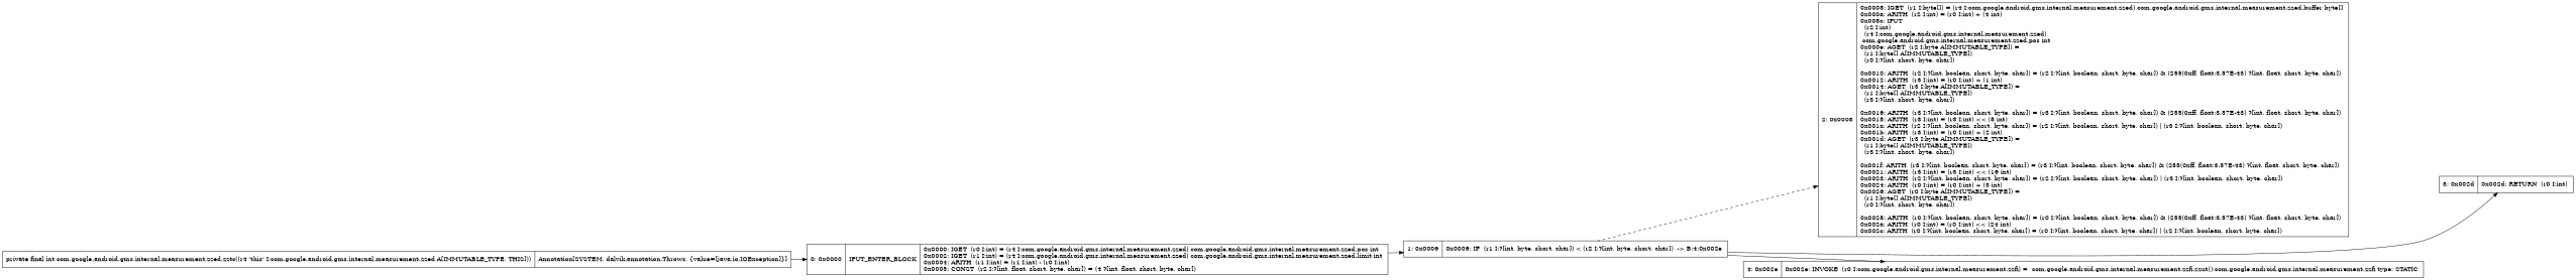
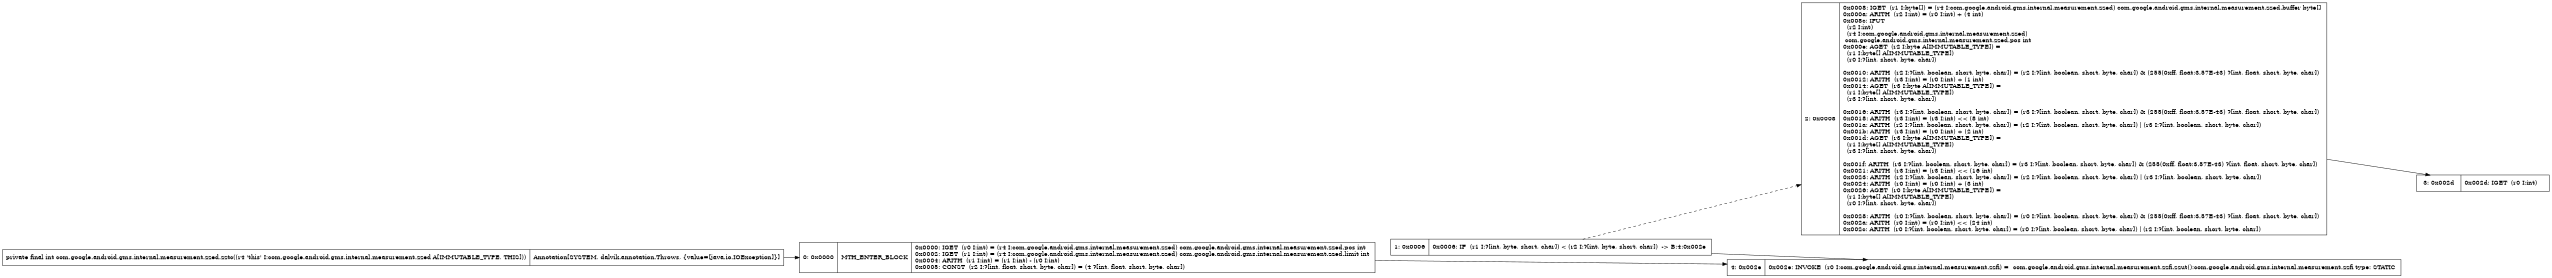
  digraph {
    rankdir=LR
    node [shape=record]
-   n1 [label="{0\:\ 0x0000|IPUT_ENTER_BLOCK\l|0x0000: IGET  (r0 I:int) = (r4 I:com.google.android.gms.internal.measurement.zzed) com.google.android.gms.internal.measurement.zzed.pos int \l0x0002: IGET  (r1 I:int) = (r4 I:com.google.android.gms.internal.measurement.zzed) com.google.android.gms.internal.measurement.zzed.limit int \l0x0004: ARITH  (r1 I:int) = (r1 I:int) \- (r0 I:int) \l0x0005: CONST  (r2 I:?[int, float, short, byte, char]) = (4 ?[int, float, short, byte, char]) \l}"]
+   n1 [label="{0\:\ 0x0000|MTH_ENTER_BLOCK\l|0x0000: IGET  (r0 I:int) = (r4 I:com.google.android.gms.internal.measurement.zzed) com.google.android.gms.internal.measurement.zzed.pos int \l0x0002: IGET  (r1 I:int) = (r4 I:com.google.android.gms.internal.measurement.zzed) com.google.android.gms.internal.measurement.zzed.limit int \l0x0004: ARITH  (r1 I:int) = (r1 I:int) \- (r0 I:int) \l0x0005: CONST  (r2 I:?[int, float, short, byte, char]) = (4 ?[int, float, short, byte, char]) \l}"]
    n2 [label="{1\:\ 0x0006|0x0006: IF  (r1 I:?[int, byte, short, char]) \< (r2 I:?[int, byte, short, char])  \-\> B:4:0x002e \l}"]
    n3 [label="{2\:\ 0x0008|0x0008: IGET  (r1 I:byte[]) = (r4 I:com.google.android.gms.internal.measurement.zzed) com.google.android.gms.internal.measurement.zzed.buffer byte[] \l0x000a: ARITH  (r2 I:int) = (r0 I:int) + (4 int) \l0x008c: IPUT  \l  (r2 I:int)\l  (r4 I:com.google.android.gms.internal.measurement.zzed)\l com.google.android.gms.internal.measurement.zzed.pos int \l0x000e: AGET  (r2 I:byte A[IMMUTABLE_TYPE]) = \l  (r1 I:byte[] A[IMMUTABLE_TYPE])\l  (r0 I:?[int, short, byte, char])\l \l0x0010: ARITH  (r2 I:?[int, boolean, short, byte, char]) = (r2 I:?[int, boolean, short, byte, char]) & (255(0xff, float:3.57E\-43) ?[int, float, short, byte, char]) \l0x0012: ARITH  (r3 I:int) = (r0 I:int) + (1 int) \l0x0014: AGET  (r3 I:byte A[IMMUTABLE_TYPE]) = \l  (r1 I:byte[] A[IMMUTABLE_TYPE])\l  (r3 I:?[int, short, byte, char])\l \l0x0016: ARITH  (r3 I:?[int, boolean, short, byte, char]) = (r3 I:?[int, boolean, short, byte, char]) & (255(0xff, float:3.57E\-43) ?[int, float, short, byte, char]) \l0x0018: ARITH  (r3 I:int) = (r3 I:int) \<\< (8 int) \l0x001a: ARITH  (r2 I:?[int, boolean, short, byte, char]) = (r2 I:?[int, boolean, short, byte, char]) \| (r3 I:?[int, boolean, short, byte, char]) \l0x001b: ARITH  (r3 I:int) = (r0 I:int) + (2 int) \l0x001d: AGET  (r3 I:byte A[IMMUTABLE_TYPE]) = \l  (r1 I:byte[] A[IMMUTABLE_TYPE])\l  (r3 I:?[int, short, byte, char])\l \l0x001f: ARITH  (r3 I:?[int, boolean, short, byte, char]) = (r3 I:?[int, boolean, short, byte, char]) & (255(0xff, float:3.57E\-43) ?[int, float, short, byte, char]) \l0x0021: ARITH  (r3 I:int) = (r3 I:int) \<\< (16 int) \l0x0023: ARITH  (r2 I:?[int, boolean, short, byte, char]) = (r2 I:?[int, boolean, short, byte, char]) \| (r3 I:?[int, boolean, short, byte, char]) \l0x0024: ARITH  (r0 I:int) = (r0 I:int) + (3 int) \l0x0026: AGET  (r0 I:byte A[IMMUTABLE_TYPE]) = \l  (r1 I:byte[] A[IMMUTABLE_TYPE])\l  (r0 I:?[int, short, byte, char])\l \l0x0028: ARITH  (r0 I:?[int, boolean, short, byte, char]) = (r0 I:?[int, boolean, short, byte, char]) & (255(0xff, float:3.57E\-43) ?[int, float, short, byte, char]) \l0x002a: ARITH  (r0 I:int) = (r0 I:int) \<\< (24 int) \l0x002c: ARITH  (r0 I:?[int, boolean, short, byte, char]) = (r0 I:?[int, boolean, short, byte, char]) \| (r2 I:?[int, boolean, short, byte, char]) \l}"]
    n4 [label="{4\:\ 0x002e|0x002e: INVOKE  (r0 I:com.google.android.gms.internal.measurement.zzfi) =  com.google.android.gms.internal.measurement.zzfi.zzut():com.google.android.gms.internal.measurement.zzfi type: STATIC \l}"]
-   n5 [label="{3\:\ 0x002d|0x002d: RETURN  (r0 I:int) \l}"]
+   n5 [label="{3\:\ 0x002d|0x002d: IGET  (r0 I:int) \l}"]
    n6 [label="{private final int com.google.android.gms.internal.measurement.zzed.zztc((r4 'this' I:com.google.android.gms.internal.measurement.zzed A[IMMUTABLE_TYPE, THIS]))  | Annotation[SYSTEM, dalvik.annotation.Throws, \{value=[java.io.IOException]\}]\l}"]
-   n1 -> n2
+   n1 -> n4
    n2 -> n3 [style=dashed]
    n2 -> n4
-   n2 -> n5
+   n3 -> n5
    n6 -> n1
  }
